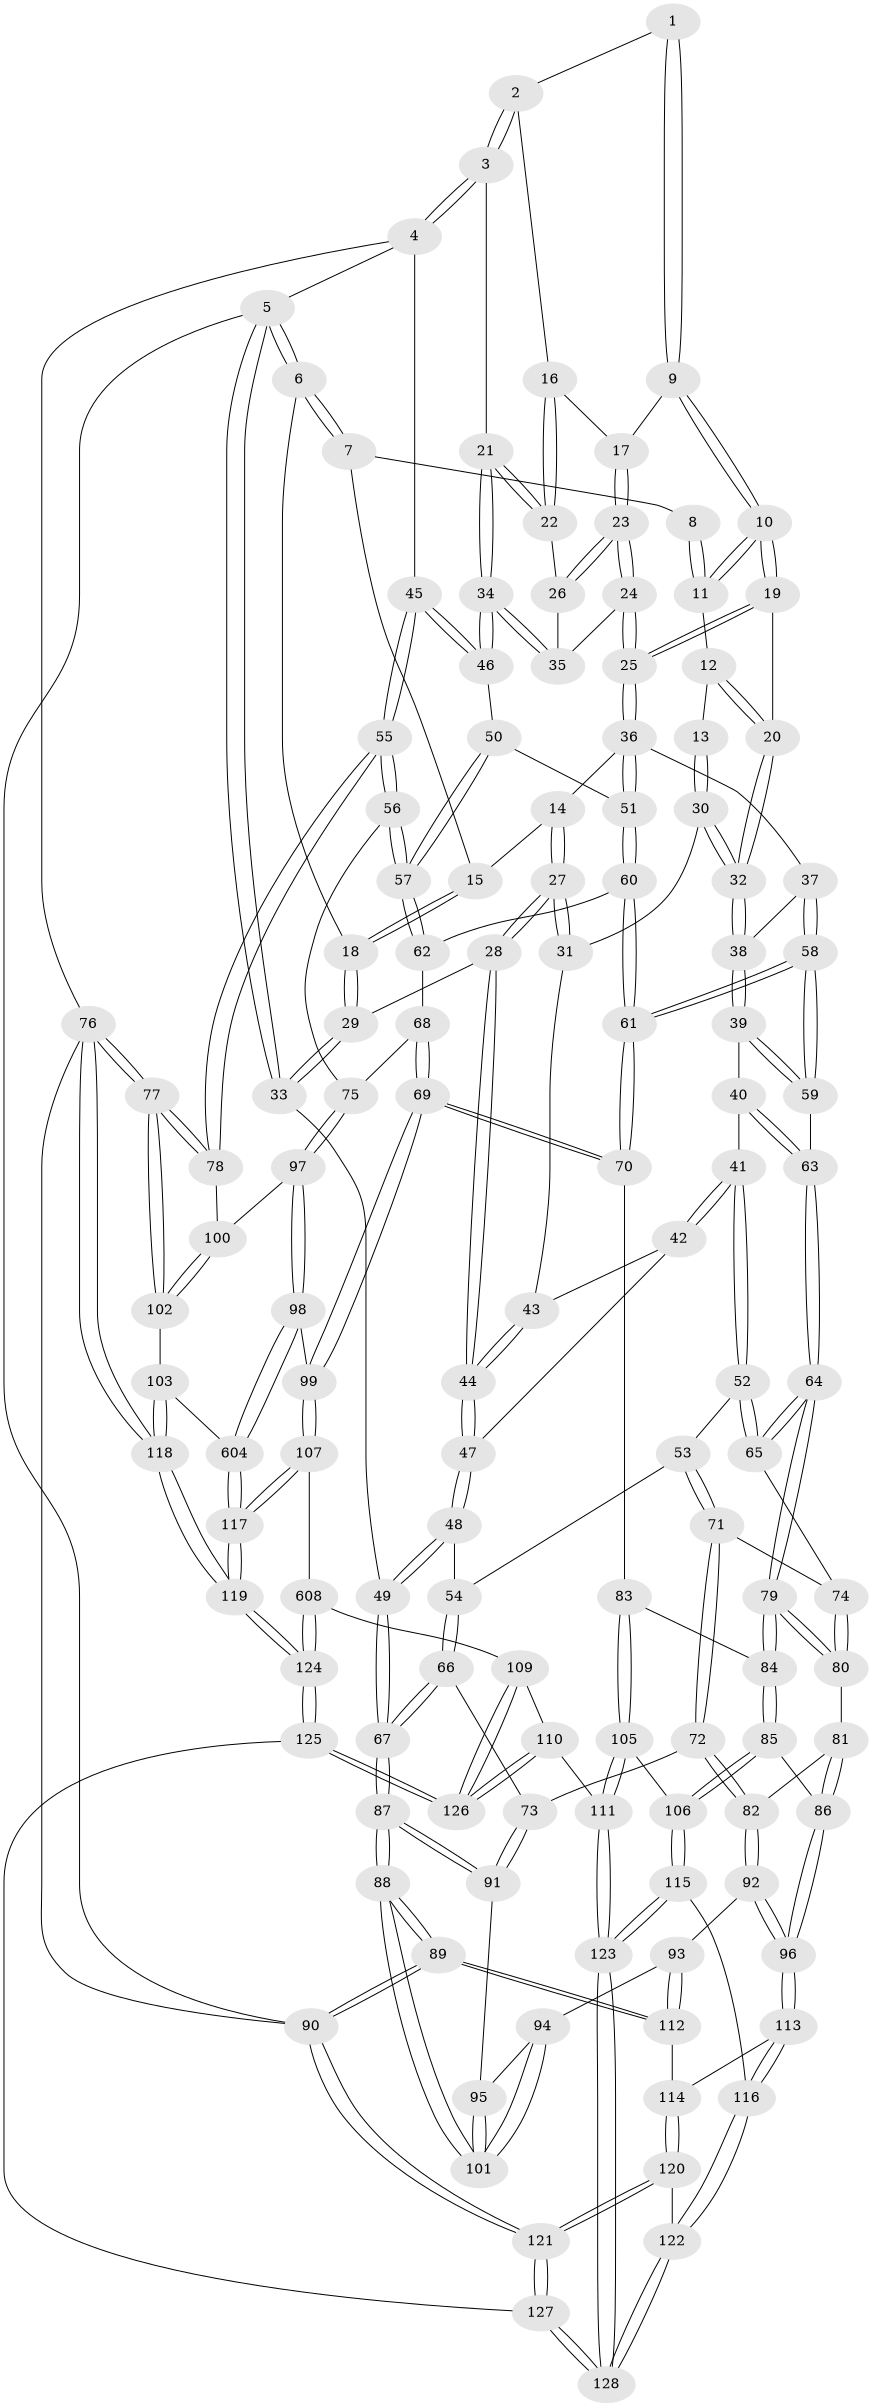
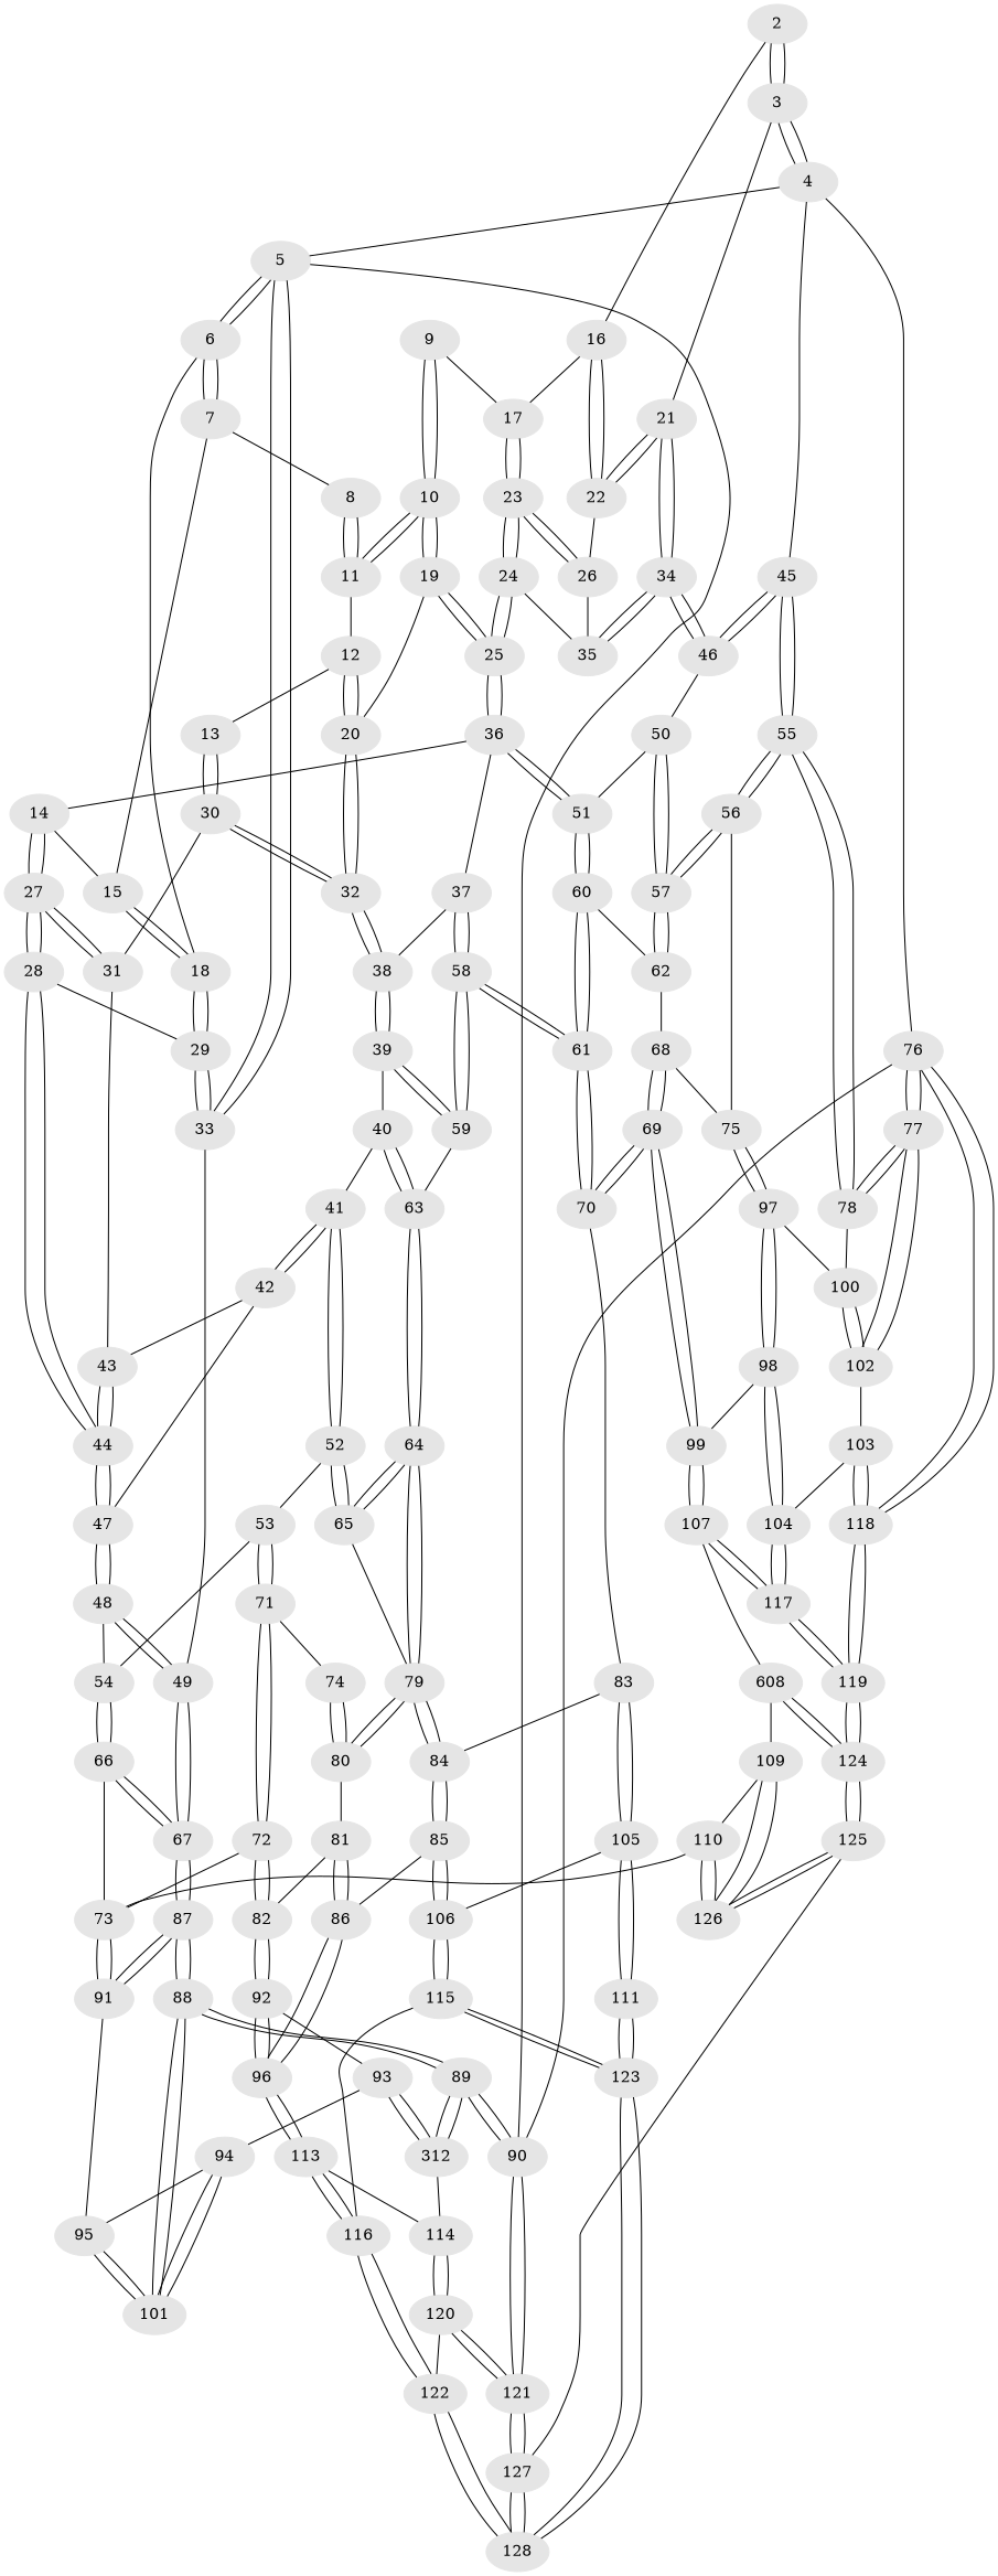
  graph {
    node [color=gray90 style=filled]
-   1
    2
    9
    3
    16
    10
    17
    4
    21
    22
    5
    45
    76
    34
    6
    33
    90
    46
    55
    77
    118
    7
    18
    49
    121
    8
    15
    29
    11
    12
    19
    23
    20
    25
    13
    30
    32
    14
    27
    31
    28
    26
    24
    36
    38
    35
    37
    51
    44
    43
    47
    39
    67
    50
    58
    60
    59
    61
    40
    41
    63
    42
    52
    64
    53
    65
    48
    56
    78
    57
    54
    66
    87
    62
    71
    74
    72
    73
    75
    100
    97
    68
    70
    83
    69
    79
    80
    84
    91
    88
    99
    107
    105
    82
    92
    95
    81
    98
    102
    119
    103
    85
    86
    96
    93
    106
    111
    115
    113
    89
    101
-   112
+   112 [label=312]
    114
    127
    94
    116
-   104 [label=604]
+   104
    117
    n119 [label=608]
    123
    109
    124
    110
    126
    125
    128
    120
    122
-   1 -- 2
-   1 -- 9
-   1 -- 9
    2 -- 3
    2 -- 3
    2 -- 16
    9 -- 10
    9 -- 10
    9 -- 17
    3 -- 4
    3 -- 4
    3 -- 21
    16 -- 17
    16 -- 22
    16 -- 22
    10 -- 11
    10 -- 11
    10 -- 19
    10 -- 19
    17 -- 23
    17 -- 23
    4 -- 5
    4 -- 45
    4 -- 76
    21 -- 22
    21 -- 22
    21 -- 34
    21 -- 34
    22 -- 26
    5 -- 6
    5 -- 6
    5 -- 33
    5 -- 33
    5 -- 90
    45 -- 46
    45 -- 46
    45 -- 55
    45 -- 55
    76 -- 90
    76 -- 77
    76 -- 77
    76 -- 118
    76 -- 118
    34 -- 46
    34 -- 46
    34 -- 35
    34 -- 35
    6 -- 7
    6 -- 7
    6 -- 18
    33 -- 49
    90 -- 121
    90 -- 121
    46 -- 50
    55 -- 56
    55 -- 56
    55 -- 78
    55 -- 78
    77 -- 78
    77 -- 78
    77 -- 102
    77 -- 102
    118 -- 119
    118 -- 119
    7 -- 8
    7 -- 15
    18 -- 29
    18 -- 29
    49 -- 67
    49 -- 67
    121 -- 127
    121 -- 127
    8 -- 11
    8 -- 11
    15 -- 18
    15 -- 18
    29 -- 33
    29 -- 33
    11 -- 12
    12 -- 20
    12 -- 20
    12 -- 13
    19 -- 20
    19 -- 25
    19 -- 25
    23 -- 26
    23 -- 26
    23 -- 24
    23 -- 24
    20 -- 32
    20 -- 32
    25 -- 36
    25 -- 36
    13 -- 30
    13 -- 30
    30 -- 32
    30 -- 32
    30 -- 31
    32 -- 38
    32 -- 38
    14 -- 15
    14 -- 27
    14 -- 27
    27 -- 31
    27 -- 31
    27 -- 28
    27 -- 28
    31 -- 43
    28 -- 29
    28 -- 44
    28 -- 44
    26 -- 35
    24 -- 25
    24 -- 25
    24 -- 35
    36 -- 14
    36 -- 37
    36 -- 51
    36 -- 51
    38 -- 39
    38 -- 39
    37 -- 38
    37 -- 58
    37 -- 58
    51 -- 60
    51 -- 60
    44 -- 47
    44 -- 47
    43 -- 44
    43 -- 44
    47 -- 48
    47 -- 48
    39 -- 59
    39 -- 59
    39 -- 40
    67 -- 87
    67 -- 87
    50 -- 51
    50 -- 57
    50 -- 57
    58 -- 59
    58 -- 59
    58 -- 61
    58 -- 61
    60 -- 61
    60 -- 61
    60 -- 62
    59 -- 63
    61 -- 70
    61 -- 70
    40 -- 41
    40 -- 63
    40 -- 63
    41 -- 42
    41 -- 42
    41 -- 52
    41 -- 52
    63 -- 64
    63 -- 64
    42 -- 43
    42 -- 47
    52 -- 53
    52 -- 65
    52 -- 65
    64 -- 65
    64 -- 65
    64 -- 79
    64 -- 79
    53 -- 54
    53 -- 71
    53 -- 71
-   65 -- 74
+   65 -- 79
    48 -- 49
    48 -- 49
    48 -- 54
    56 -- 57
    56 -- 57
    56 -- 75
    78 -- 100
    57 -- 62
    57 -- 62
    54 -- 66
    54 -- 66
    66 -- 67
    66 -- 67
    66 -- 73
    87 -- 91
    87 -- 91
    87 -- 88
    87 -- 88
    62 -- 68
    71 -- 74
    71 -- 72
    71 -- 72
    74 -- 80
    74 -- 80
    72 -- 73
    72 -- 82
    72 -- 82
    73 -- 91
    73 -- 91
    75 -- 97
    75 -- 97
    100 -- 102
    100 -- 102
    97 -- 100
    97 -- 98
    97 -- 98
    68 -- 75
    68 -- 69
    68 -- 69
    70 -- 83
    83 -- 84
    83 -- 105
    83 -- 105
    69 -- 70
    69 -- 70
    69 -- 99
    69 -- 99
    79 -- 80
    79 -- 80
    79 -- 84
    79 -- 84
    80 -- 81
    84 -- 85
    84 -- 85
    91 -- 95
    88 -- 89
    88 -- 89
    88 -- 101
    88 -- 101
    99 -- 107
    99 -- 107
    107 -- 117
    107 -- 117
    107 -- n119
    105 -- 106
    105 -- 111
    105 -- 111
    82 -- 92
    82 -- 92
    92 -- 96
    92 -- 96
    92 -- 93
    95 -- 101
    95 -- 101
    81 -- 82
    81 -- 86
    81 -- 86
    98 -- 99
    98 -- 104
    98 -- 104
    102 -- 103
    119 -- 124
    119 -- 124
    103 -- 118
    103 -- 118
    103 -- 104
    85 -- 86
    85 -- 106
    85 -- 106
    86 -- 96
    86 -- 96
    96 -- 113
    96 -- 113
    93 -- 112
    93 -- 112
    93 -- 94
    106 -- 115
    106 -- 115
    111 -- 123
    111 -- 123
    115 -- 116
    115 -- 123
    115 -- 123
    113 -- 114
    113 -- 116
    113 -- 116
    89 -- 90
    89 -- 90
    89 -- 112
    89 -- 112
    112 -- 114
    114 -- 120
    114 -- 120
    127 -- 128
    127 -- 128
    94 -- 95
    94 -- 101
    94 -- 101
    116 -- 122
    116 -- 122
    104 -- 117
    104 -- 117
    117 -- 119
    117 -- 119
    n119 -- 109
    n119 -- 124
    n119 -- 124
    123 -- 128
    123 -- 128
    109 -- 110
    109 -- 126
    109 -- 126
    124 -- 125
    124 -- 125
-   110 -- 111
+   110 -- 73
    110 -- 126
    110 -- 126
    125 -- 127
    125 -- 126
    125 -- 126
    120 -- 121
    120 -- 121
    120 -- 122
    122 -- 128
    122 -- 128
  }
